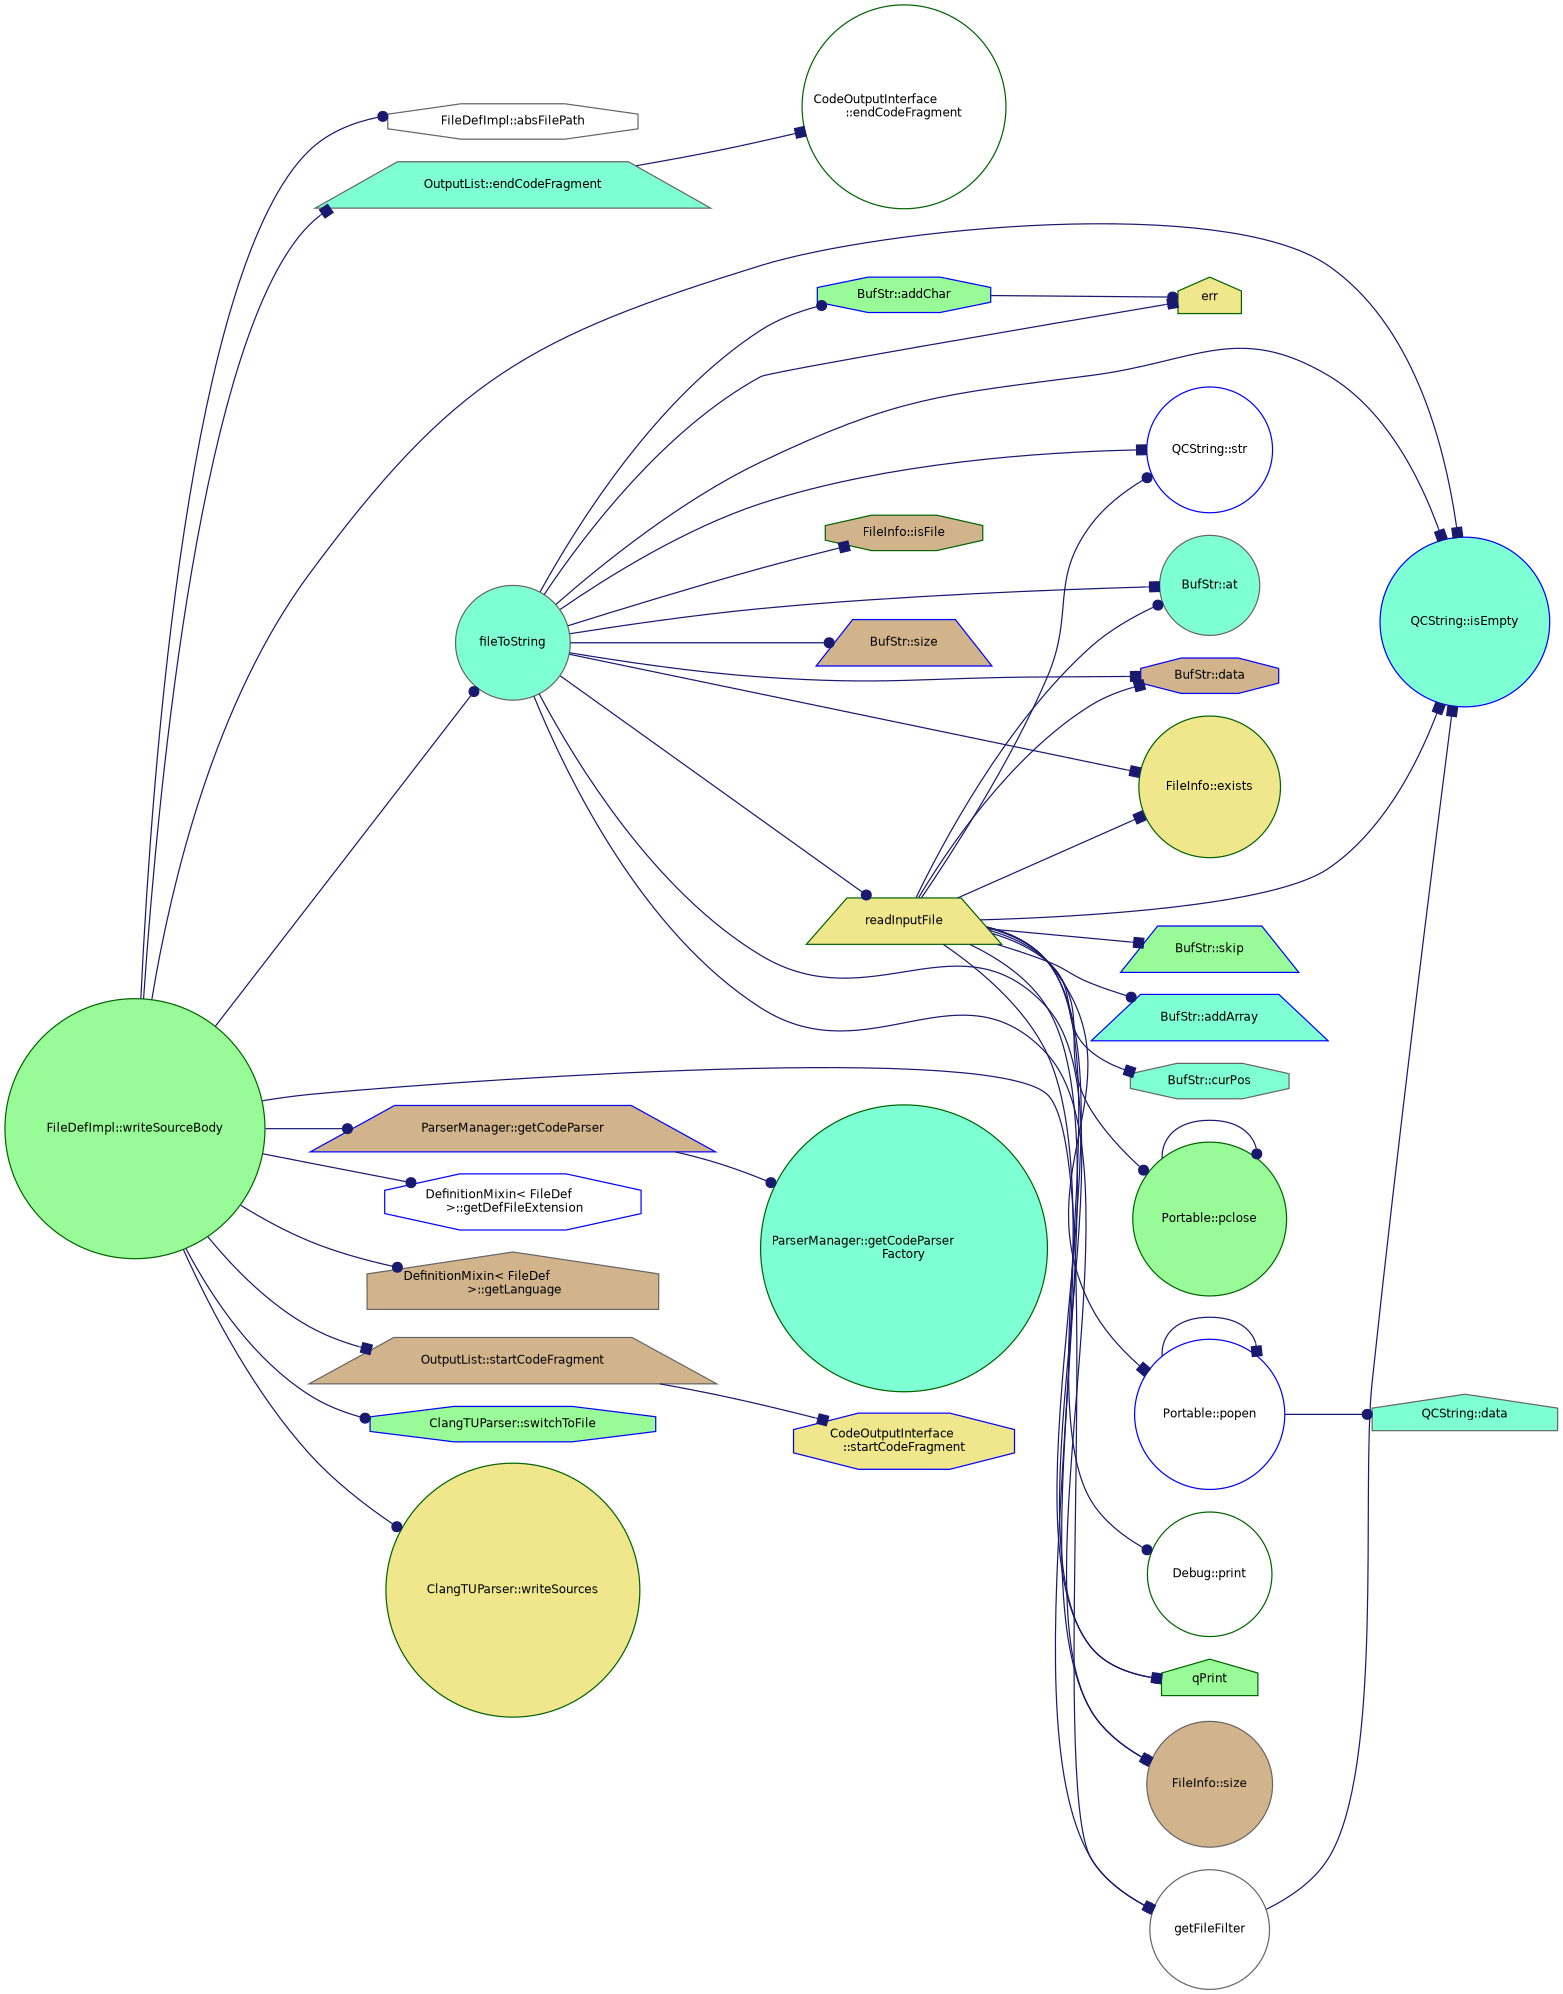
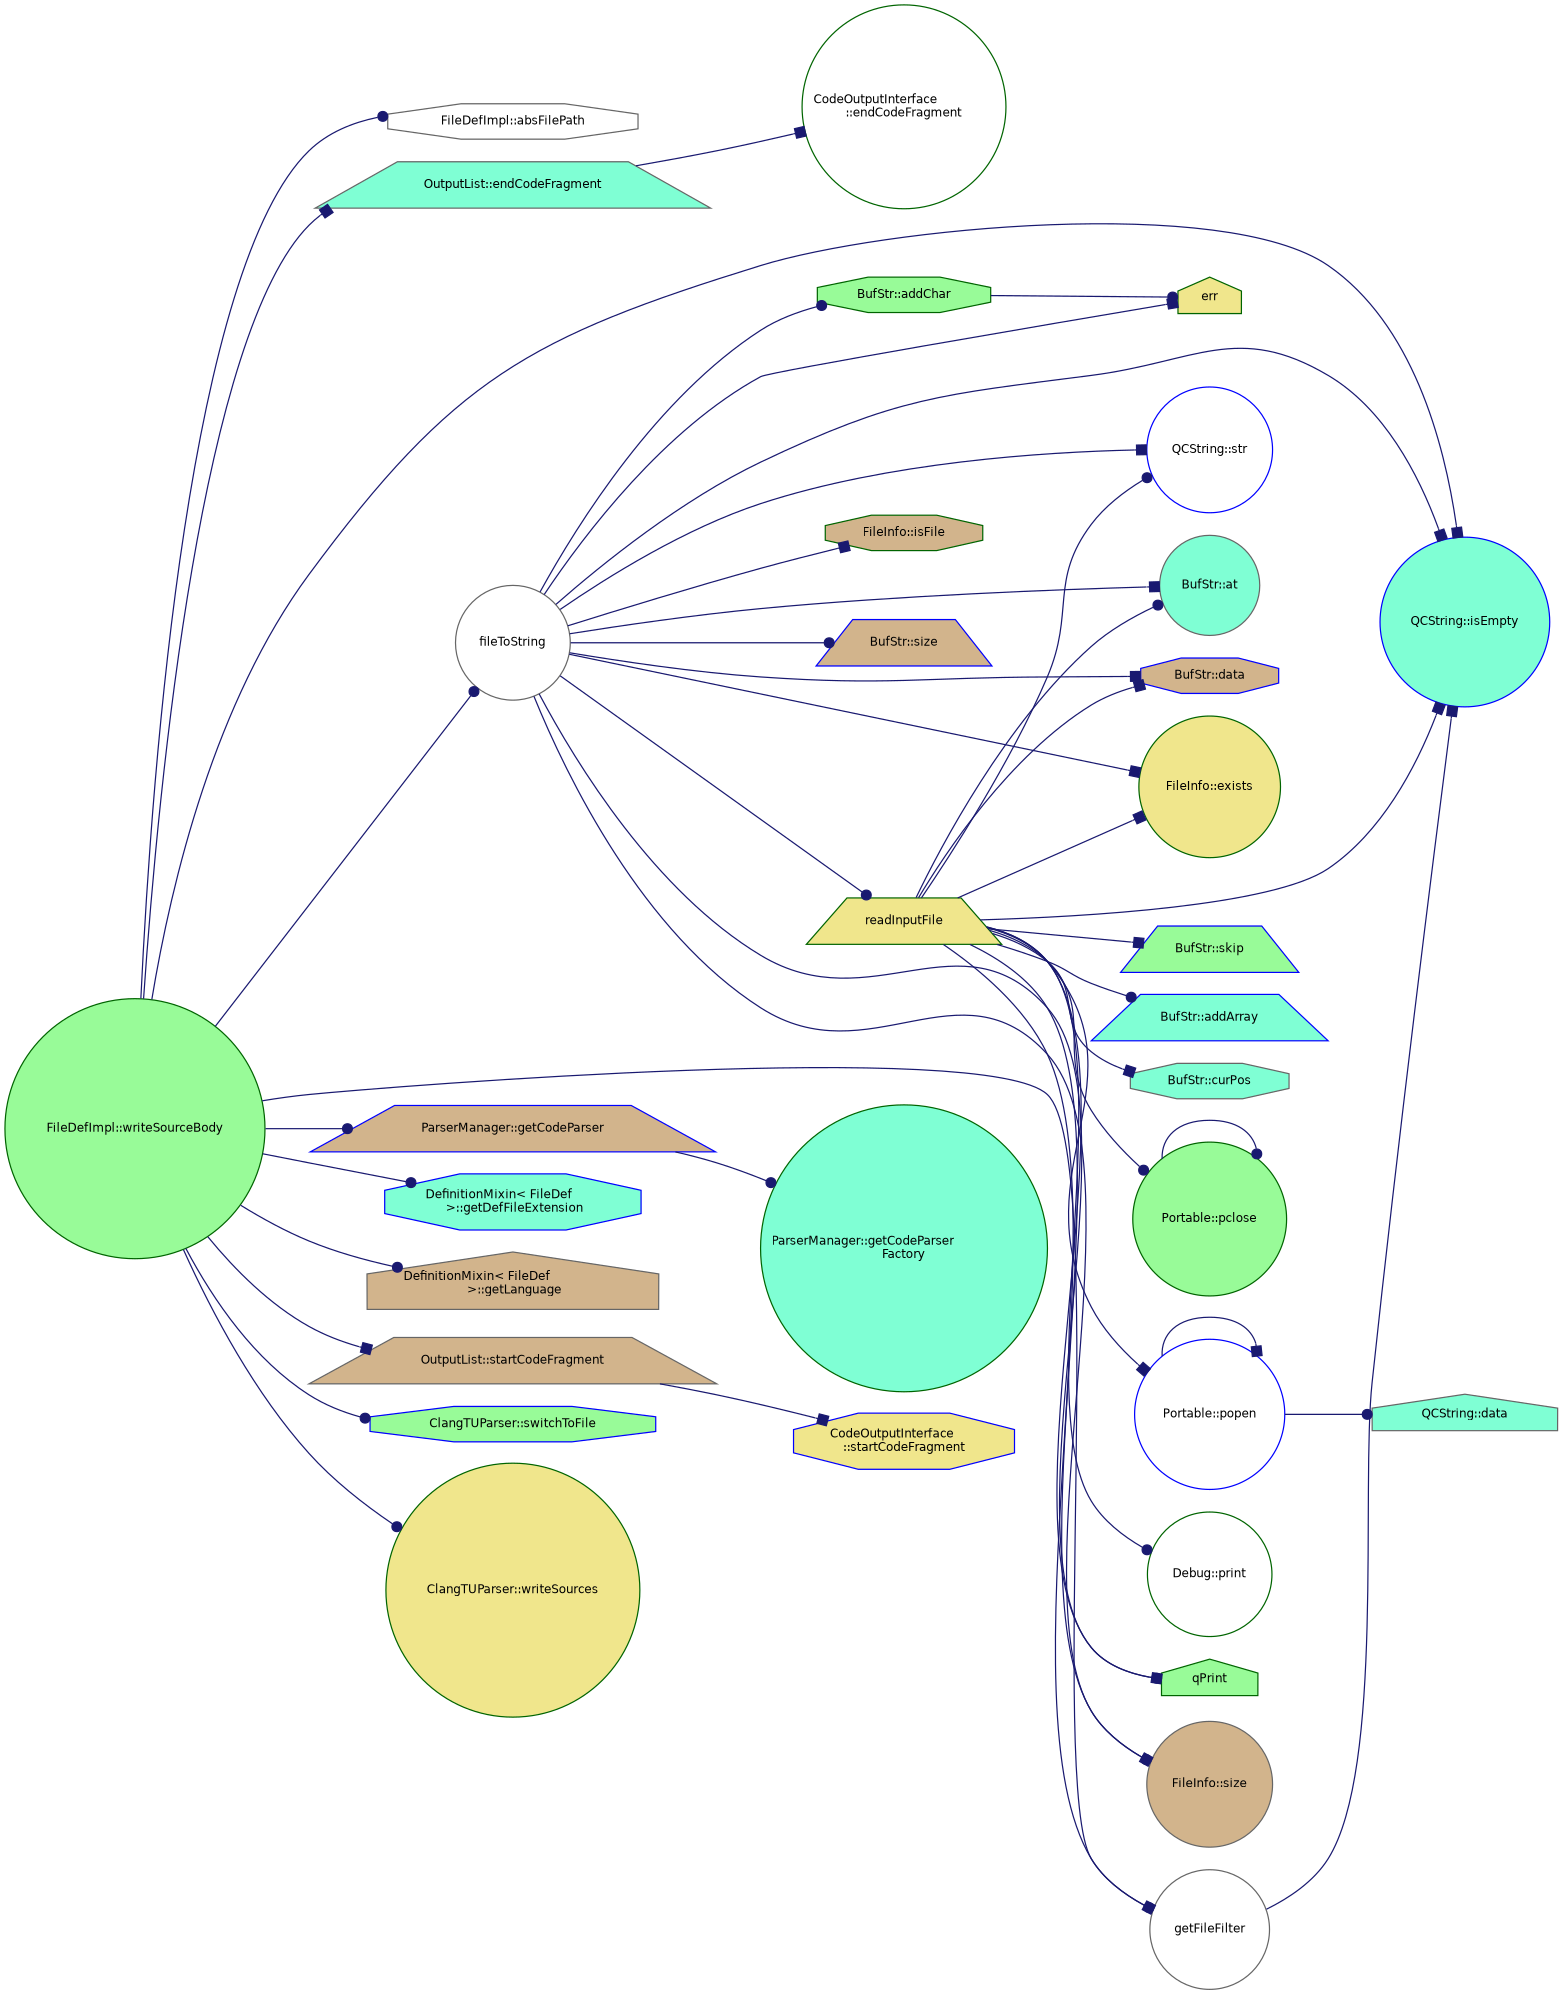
  digraph {
    rankdir=LR
    node [color=blue fillcolor=aquamarine fontname=Helvetica fontsize=10 shape=circle style=filled]
    edge [arrowhead=box color=midnightblue fontname=Helvetica fontsize=10 labelfontname=Helvetica labelfontsize=10 style=solid]
    n1 [color=darkgreen fillcolor=palegreen fontcolor=black height=0.2 label="FileDefImpl::writeSourceBody" width=0.4]
    n2 [color=gray40 fillcolor=white height=0.2 label="FileDefImpl::absFilePath" shape=octagon width=0.4]
    n3 [color=gray40 height=0.2 label="OutputList::endCodeFragment" shape=trapezium width=0.4]
-   n4 [color=gray40 height=0.2 label=fileToString width=0.4]
+   n4 [color=gray40 fillcolor=white height=0.2 label=fileToString width=0.4]
    n5 [height=0.2 label="QCString::isEmpty" width=0.4]
    n6 [color=gray40 fillcolor=white height=0.2 label=getFileFilter width=0.4]
    n7 [fillcolor=tan height=0.2 label="ParserManager::getCodeParser" shape=trapezium width=0.4]
-   n8 [fillcolor=white height=0.2 label="DefinitionMixin\< FileDef\l \>::getDefFileExtension" shape=octagon width=0.4]
+   n8 [height=0.2 label="DefinitionMixin\< FileDef\l \>::getDefFileExtension" shape=octagon width=0.4]
    n9 [color=gray40 fillcolor=tan height=0.2 label="DefinitionMixin\< FileDef\l \>::getLanguage" shape=house width=0.4]
    n10 [color=gray40 fillcolor=tan height=0.2 label="OutputList::startCodeFragment" shape=trapezium width=0.4]
    n11 [fillcolor=palegreen height=0.2 label="ClangTUParser::switchToFile" shape=octagon width=0.4]
    n12 [color=darkgreen fillcolor=khaki height=0.2 label="ClangTUParser::writeSources" width=0.4]
    n13 [color=darkgreen fillcolor=white height=0.2 label="CodeOutputInterface\l::endCodeFragment" width=0.4]
-   n14 [fillcolor=palegreen height=0.2 label="BufStr::addChar" shape=octagon width=0.4]
+   n14 [color=darkgreen fillcolor=palegreen height=0.2 label="BufStr::addChar" shape=octagon width=0.4]
    n15 [color=gray40 height=0.2 label="BufStr::at" width=0.4]
    n16 [fillcolor=tan height=0.2 label="BufStr::data" shape=octagon width=0.4]
    n17 [color=darkgreen fillcolor=khaki height=0.2 label=err shape=house width=0.4]
    n18 [color=darkgreen fillcolor=khaki height=0.2 label="FileInfo::exists" width=0.4]
    n19 [color=darkgreen fillcolor=tan height=0.2 label="FileInfo::isFile" shape=octagon width=0.4]
    n20 [color=darkgreen fillcolor=palegreen height=0.2 label=qPrint shape=house width=0.4]
    n21 [color=darkgreen fillcolor=khaki height=0.2 label=readInputFile shape=trapezium width=0.4]
    n22 [color=gray40 fillcolor=tan height=0.2 label="FileInfo::size" width=0.4]
    n23 [fillcolor=white height=0.2 label="QCString::str" width=0.4]
    n24 [fillcolor=tan height=0.2 label="BufStr::size" shape=trapezium width=0.4]
    n25 [color=darkgreen height=0.2 label="ParserManager::getCodeParser\lFactory" width=0.4]
    n26 [fillcolor=khaki height=0.2 label="CodeOutputInterface\l::startCodeFragment" shape=octagon width=0.4]
    n27 [height=0.2 label="BufStr::addArray" shape=trapezium width=0.4]
    n28 [color=gray40 height=0.2 label="BufStr::curPos" shape=octagon width=0.4]
    n29 [color=darkgreen fillcolor=palegreen height=0.2 label="Portable::pclose" width=0.4]
    n30 [fillcolor=white height=0.2 label="Portable::popen" width=0.4]
    n31 [color=darkgreen fillcolor=white height=0.2 label="Debug::print" width=0.4]
    n32 [fillcolor=palegreen height=0.2 label="BufStr::skip" shape=trapezium width=0.4]
    n33 [color=gray40 height=0.2 label="QCString::data" shape=house width=0.4]
    n1 -> n2 [arrowhead=dot]
    n1 -> n3
    n1 -> n4 [arrowhead=dot]
    n1 -> n5
    n1 -> n6 [arrowhead=dot]
    n1 -> n7 [arrowhead=dot]
    n1 -> n8 [arrowhead=dot]
    n1 -> n9 [arrowhead=dot]
    n1 -> n10
    n1 -> n11 [arrowhead=dot]
    n1 -> n12 [arrowhead=dot]
    n3 -> n13
    n4 -> n5
    n4 -> n14 [arrowhead=dot]
    n4 -> n15
    n4 -> n16
    n4 -> n17
    n4 -> n18
    n4 -> n19
    n4 -> n20 [arrowhead=dot]
    n4 -> n21 [arrowhead=dot]
    n4 -> n22 [arrowhead=dot]
    n4 -> n23
    n4 -> n24 [arrowhead=dot]
    n6 -> n5
    n7 -> n25 [arrowhead=dot]
    n10 -> n26
    n14 -> n17 [arrowhead=dot]
    n21 -> n5
    n21 -> n6
    n21 -> n15 [arrowhead=dot]
    n21 -> n16
    n21 -> n18
    n21 -> n20
    n21 -> n22
    n21 -> n23 [arrowhead=dot]
    n21 -> n27 [arrowhead=dot]
    n21 -> n28
    n21 -> n29 [arrowhead=dot]
    n21 -> n30
    n21 -> n31 [arrowhead=dot]
    n21 -> n32
    n29 -> n29 [arrowhead=dot]
    n30 -> n30
    n30 -> n33 [arrowhead=dot]
  }
